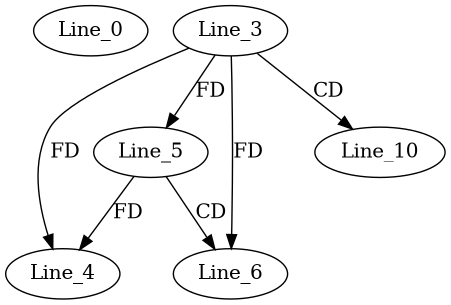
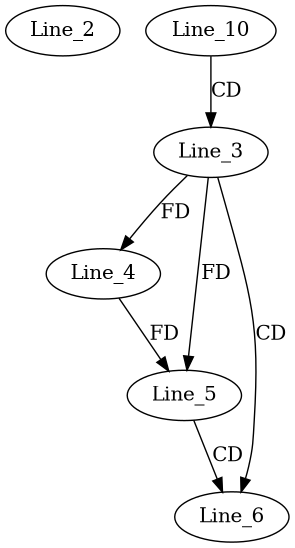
  digraph {
-   Line_0
+   Line_0 [label=Line_2]
    Line_3
    Line_4
    Line_5
    Line_6
    Line_10
    Line_3 -> Line_4 [label=FD]
    Line_3 -> Line_5 [label=FD]
-   Line_3 -> Line_6 [label=FD]
-   Line_3 -> Line_10 [label=CD]
-   Line_5 -> Line_4 [label=FD]
+   Line_3 -> Line_6 [label=CD]
+   Line_10 -> Line_3 [label=CD]
+   Line_4 -> Line_5 [label=FD]
    Line_5 -> Line_6 [label=CD]
  }
